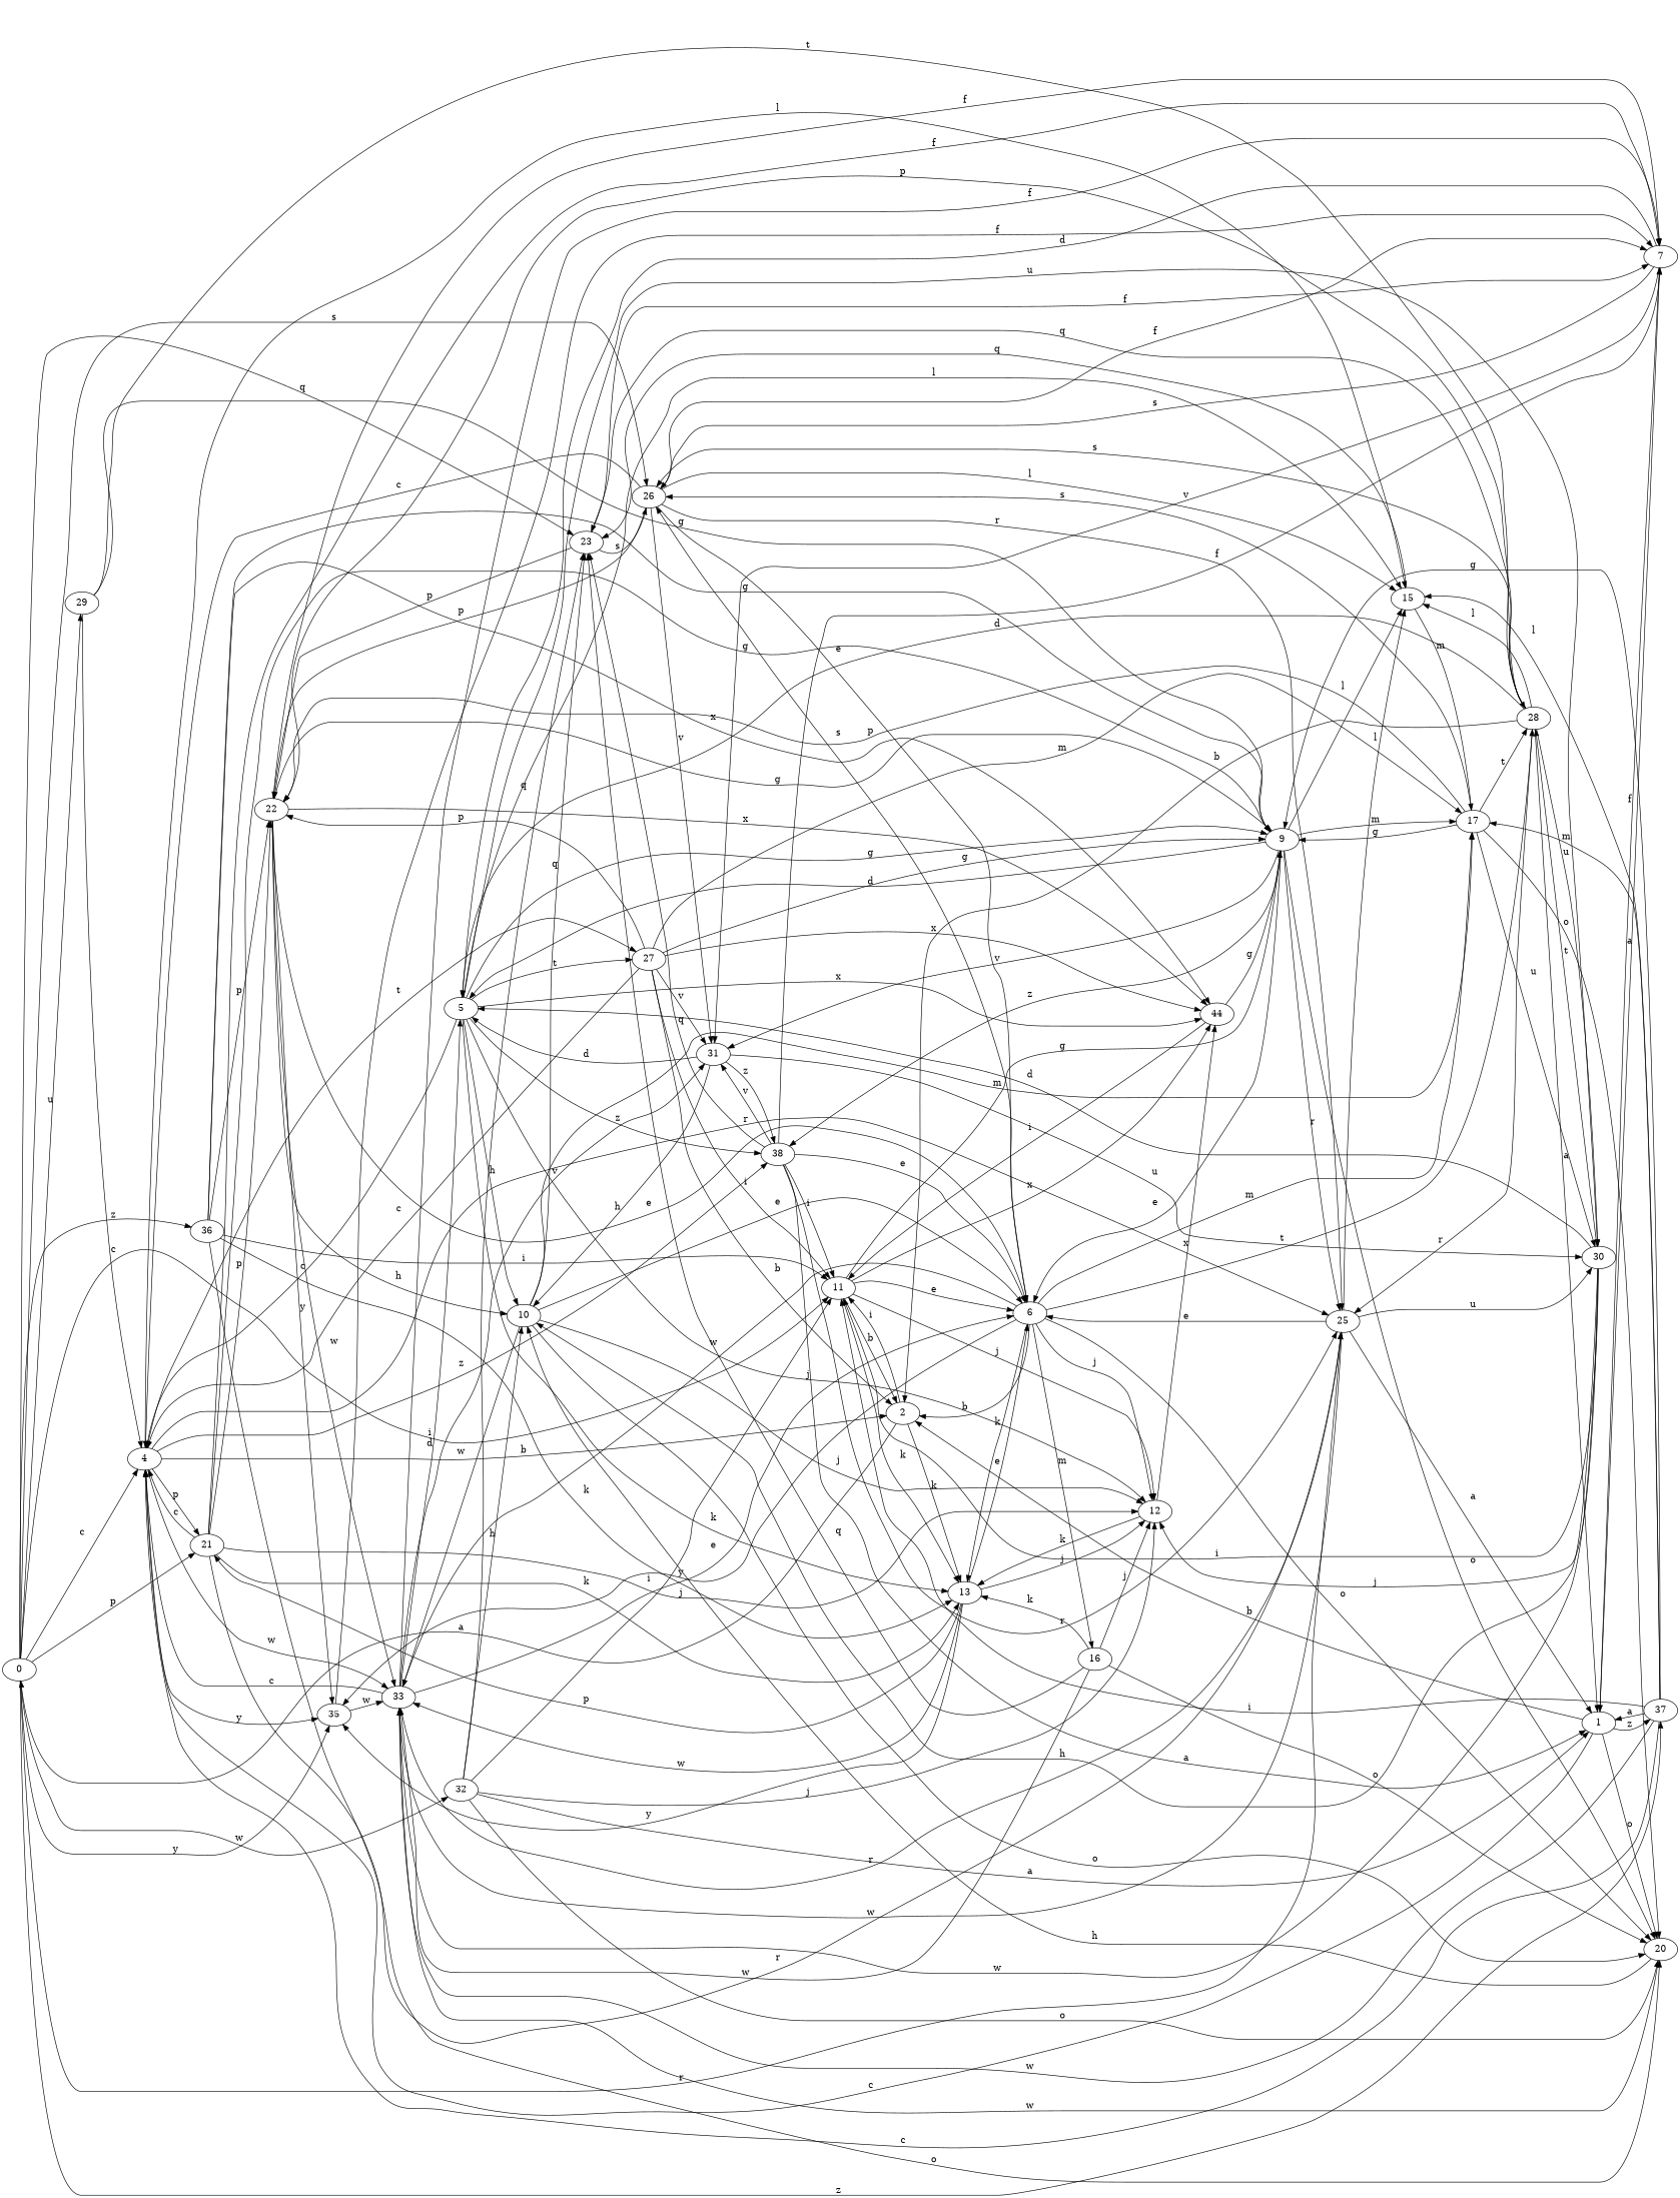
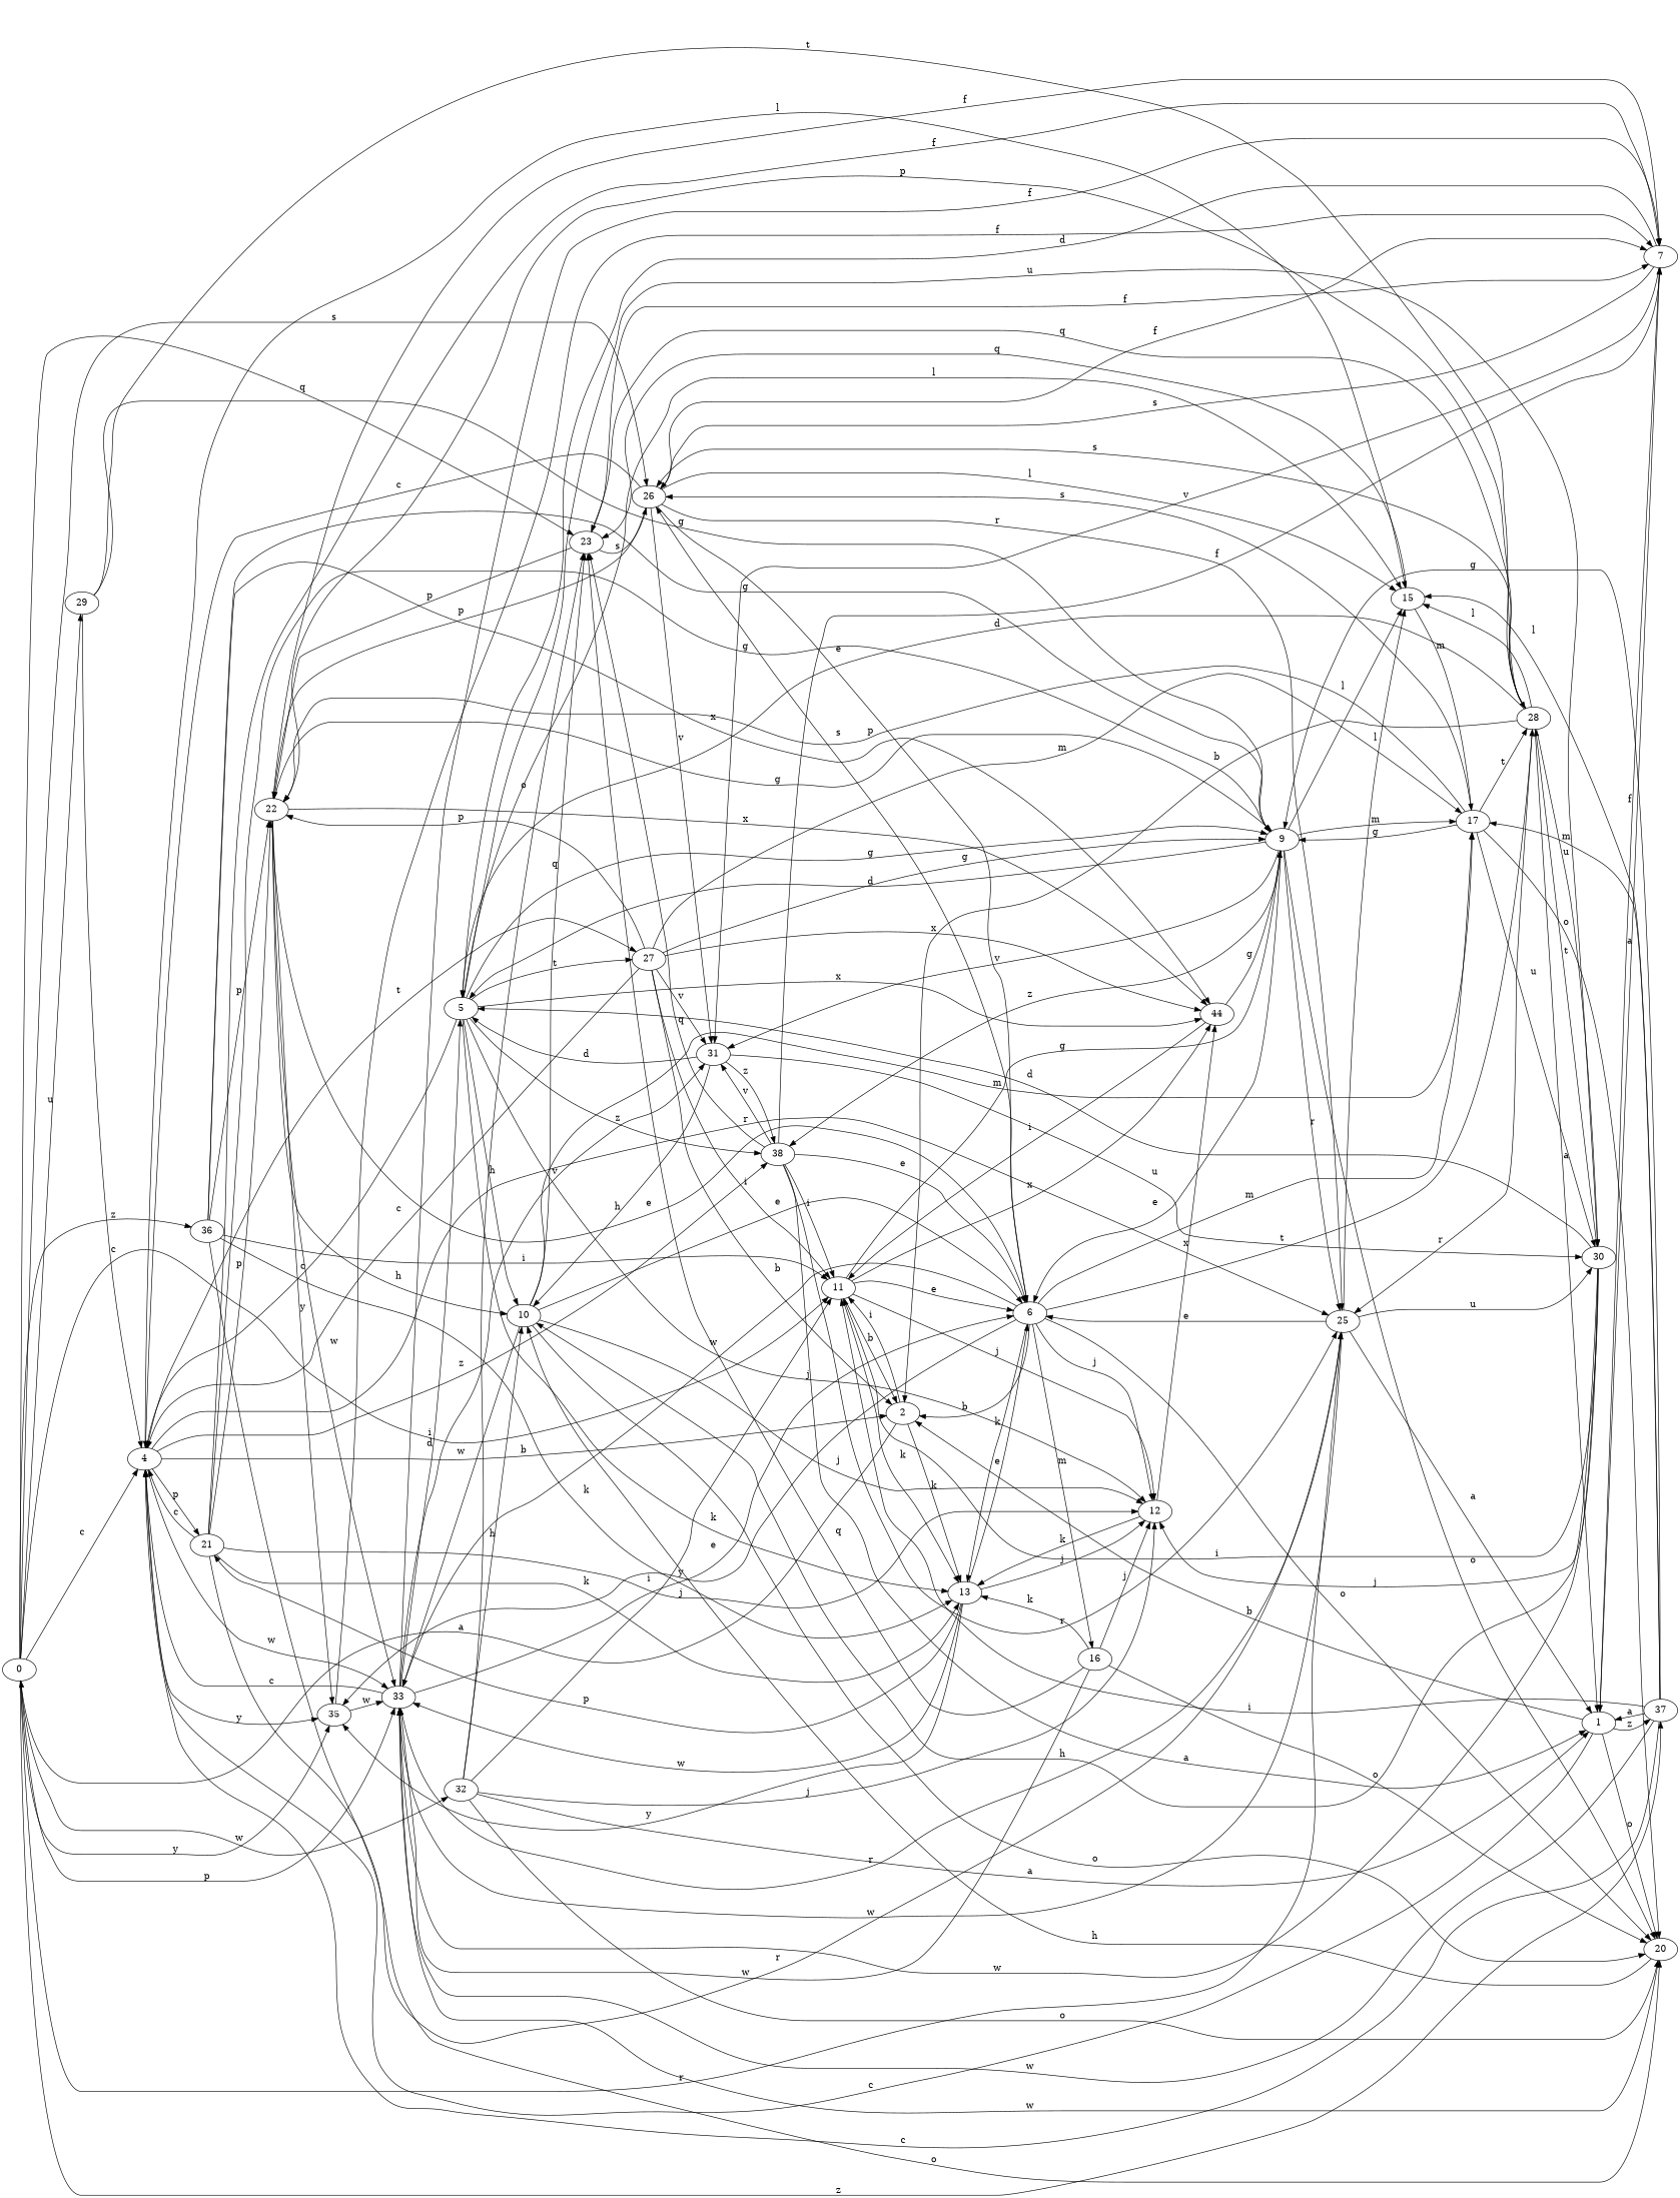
  strict digraph {
    rankdir=LR
    0
    4
    11
    21
    23
    25
    26
    29
    32
    35
    36
    37
    2
    15
    27
    33
    38
    13
    9
    12
    n21 [label=44]
    6
    7
    22
    1
    30
    31
    28
    20
    10
    17
    5
    16
    0 -> 4 [label=c]
    0 -> 11 [label=i]
-   0 -> 21 [label=p]
+   0 -> 33 [label=p]
    0 -> 23 [label=q]
    0 -> 25 [label=r]
    0 -> 26 [label=s]
    0 -> 29 [label=u]
    0 -> 32 [label=w]
    0 -> 35 [label=y]
    0 -> 36 [label=z]
    0 -> 37 [label=z]
    4 -> 21 [label=p]
    4 -> 25 [label=r]
    4 -> 35 [label=y]
    4 -> 2 [label=b]
    4 -> 15 [label=l]
    4 -> 27 [label=t]
    4 -> 33 [label=w]
    4 -> 38 [label=z]
    11 -> 2 [label=b]
    11 -> 13 [label=k]
    11 -> 9 [label=g]
    11 -> 12 [label=j]
    11 -> n21 [label=x]
    11 -> 6 [label=e]
    21 -> 4 [label=c]
    21 -> 25 [label=r]
    21 -> 13 [label=k]
    21 -> 9 [label=g]
    21 -> 12 [label=j]
    21 -> 7 [label=f]
    21 -> 22 [label=p]
    23 -> 26 [label=s]
    23 -> 7 [label=f]
    23 -> 22 [label=p]
    25 -> 15 [label=l]
    25 -> 33 [label=w]
    25 -> 6 [label=e]
    25 -> 1 [label=a]
    25 -> 30 [label=u]
    26 -> 4 [label=c]
    26 -> 25 [label=r]
    26 -> 15 [label=l]
    26 -> 6 [label=e]
    26 -> 7 [label=f]
    26 -> 22 [label=p]
    26 -> 31 [label=v]
    29 -> 4 [label=c]
    29 -> 9 [label=g]
    29 -> 28 [label=t]
    32 -> 11 [label=i]
-   32 -> 23 [label=q]
+   32 -> 23 [label=o]
    32 -> 12 [label=j]
    32 -> 1 [label=a]
    32 -> 20 [label=o]
    32 -> 10 [label=h]
    35 -> 33 [label=w]
    35 -> 7 [label=f]
    36 -> 11 [label=i]
    36 -> 13 [label=k]
    36 -> 9 [label=g]
    36 -> n21 [label=x]
    36 -> 22 [label=p]
    36 -> 20 [label=o]
    37 -> 4 [label=c]
    37 -> 11 [label=i]
    37 -> 15 [label=l]
    37 -> 33 [label=w]
    37 -> 9 [label=g]
    37 -> 1 [label=a]
    37 -> 17 [label=m]
    2 -> 0 [label=a]
    2 -> 11 [label=i]
    2 -> 13 [label=k]
    15 -> 23 [label=q]
    15 -> 17 [label=m]
    27 -> 4 [label=c]
    27 -> 11 [label=i]
    27 -> 2 [label=b]
    27 -> 9 [label=g]
    27 -> n21 [label=x]
    27 -> 22 [label=p]
    27 -> 31 [label=v]
    27 -> 17 [label=m]
    33 -> 4 [label=c]
    33 -> 25 [label=r]
    33 -> 6 [label=e]
    33 -> 7 [label=f]
    33 -> 31 [label=v]
    33 -> 5 [label=d]
    38 -> 11 [label=i]
    38 -> 23 [label=q]
    38 -> 25 [label=r]
    38 -> 6 [label=e]
    38 -> 7 [label=f]
    38 -> 1 [label=a]
    38 -> 31 [label=v]
    13 -> 21 [label=p]
    13 -> 35 [label=y]
    13 -> 33 [label=w]
    13 -> 12 [label=j]
    13 -> 6 [label=e]
    9 -> 25 [label=r]
    9 -> 15 [label=l]
    9 -> 38 [label=z]
    9 -> 6 [label=e]
    9 -> 31 [label=v]
    9 -> 20 [label=o]
    9 -> 17 [label=m]
    9 -> 5 [label=d]
    12 -> 13 [label=k]
    12 -> n21 [label=x]
    n21 -> 11 [label=i]
    n21 -> 9 [label=g]
    6 -> 26 [label=s]
    6 -> 35 [label=y]
    6 -> 2 [label=b]
    6 -> 33 [label=w]
    6 -> 13 [label=k]
    6 -> 12 [label=j]
    6 -> 28 [label=t]
    6 -> 20 [label=o]
    6 -> 17 [label=m]
    6 -> 16 [label=m]
    7 -> 26 [label=s]
    7 -> 1 [label=a]
    7 -> 31 [label=v]
    7 -> 5 [label=d]
    22 -> 35 [label=y]
    22 -> 33 [label=w]
    22 -> 9 [label=g]
    22 -> n21 [label=x]
    22 -> 6 [label=e]
    22 -> 7 [label=f]
    22 -> 10 [label=h]
    1 -> 4 [label=c]
    1 -> 37 [label=z]
    1 -> 2 [label=b]
    1 -> 7 [label=f]
    1 -> 20 [label=o]
    30 -> 11 [label=i]
    30 -> 33 [label=w]
    30 -> 12 [label=j]
    30 -> 28 [label=t]
    30 -> 10 [label=h]
    30 -> 5 [label=d]
    31 -> 38 [label=z]
    31 -> 30 [label=u]
    31 -> 10 [label=h]
    31 -> 5 [label=d]
    28 -> 23 [label=q]
    28 -> 25 [label=r]
    28 -> 26 [label=s]
    28 -> 2 [label=b]
    28 -> 15 [label=l]
    28 -> 22 [label=p]
    28 -> 1 [label=a]
    28 -> 30 [label=u]
    28 -> 5 [label=d]
    20 -> 33 [label=w]
    20 -> 10 [label=h]
    10 -> 23 [label=q]
    10 -> 33 [label=w]
    10 -> 12 [label=j]
    10 -> 6 [label=e]
    10 -> 20 [label=o]
    10 -> 17 [label=m]
    17 -> 26 [label=s]
    17 -> 9 [label=g]
    17 -> 22 [label=p]
    17 -> 30 [label=u]
    17 -> 28 [label=t]
    17 -> 20 [label=o]
    5 -> 4 [label=c]
    5 -> 15 [label=l]
    5 -> 27 [label=t]
    5 -> 38 [label=z]
    5 -> 13 [label=k]
    5 -> 9 [label=g]
    5 -> 12 [label=j]
    5 -> n21 [label=x]
    5 -> 30 [label=u]
    5 -> 10 [label=h]
    16 -> 23 [label=q]
    16 -> 33 [label=w]
    16 -> 13 [label=k]
    16 -> 12 [label=j]
    16 -> 20 [label=o]
  }
